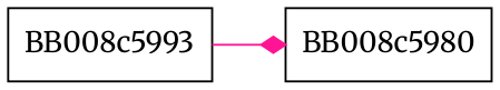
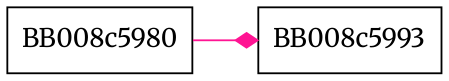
  digraph {
    splines=ortho
    rankdir=LR
    fontname=Merriweather
    node [shape=box color=black fontname=Merriweather]
    BB008c5980
    BB008c5993
-   BB008c5993 -> BB008c5980 [color=deeppink style=solid arrowhead=diamond fontname=Merriweather]
+   BB008c5980 -> BB008c5993 [color=deeppink style=solid arrowhead=diamond fontname=Merriweather]
  }
